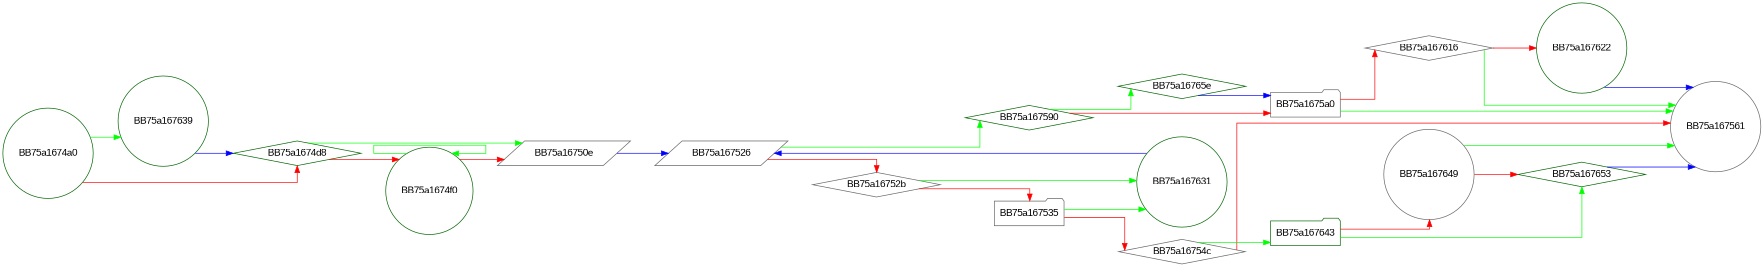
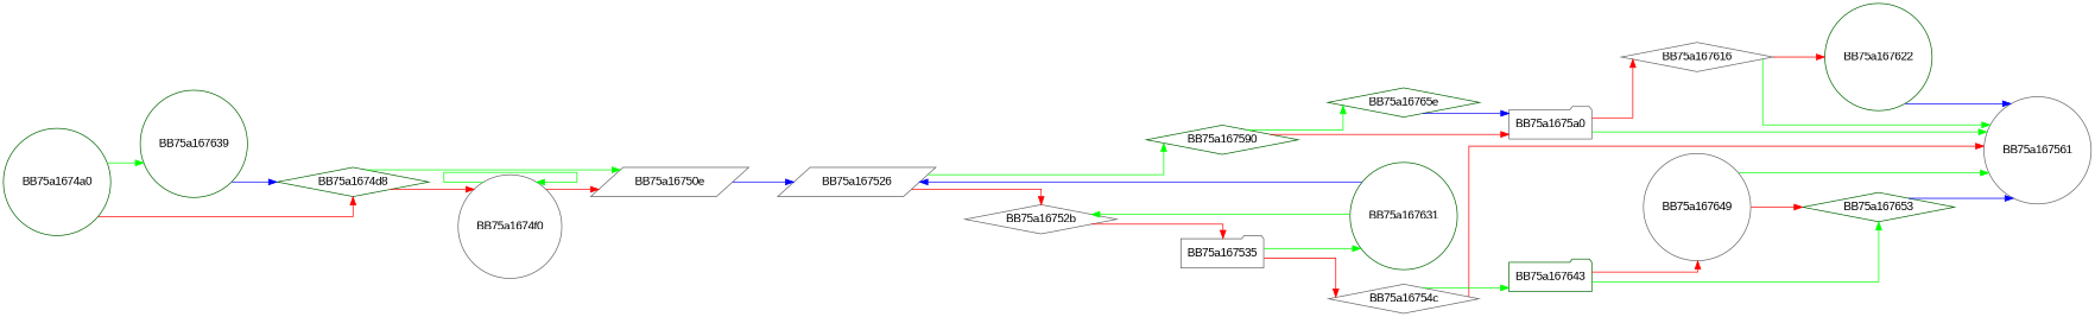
  digraph {
    fontname="Liberation Sans"
    rankdir=LR
    splines=ortho
    node [color=gray40 fontname="Liberation Sans" shape=circle]
    edge [color=green fontname="Liberation Sans"]
    BB75a1674a0 [color=darkgreen]
    BB75a167639 [color=darkgreen]
    BB75a1674d8 [color=darkgreen shape=diamond]
    BB75a16750e [shape=parallelogram]
-   BB75a1674f0 [color=darkgreen]
+   BB75a1674f0
    BB75a167526 [shape=parallelogram]
    BB75a167590 [color=darkgreen shape=diamond]
    BB75a16752b [shape=diamond]
    BB75a16765e [color=darkgreen shape=diamond]
    BB75a1675a0 [shape=folder]
    BB75a167631 [color=darkgreen]
    BB75a167535 [shape=folder]
    BB75a167561
    BB75a167616 [shape=diamond]
    BB75a16754c [shape=diamond]
    BB75a167643 [color=darkgreen shape=folder]
    BB75a167653 [color=darkgreen shape=diamond]
    BB75a167649
    BB75a167622 [color=darkgreen]
    BB75a1674a0 -> BB75a167639
    BB75a1674a0 -> BB75a1674d8 [color=red]
    BB75a167639 -> BB75a1674d8 [color=blue]
    BB75a1674d8 -> BB75a16750e
    BB75a1674d8 -> BB75a1674f0 [color=red]
    BB75a16750e -> BB75a167526 [color=blue]
    BB75a1674f0 -> BB75a16750e [color=red]
    BB75a1674f0 -> BB75a1674f0
    BB75a167526 -> BB75a167590
    BB75a167526 -> BB75a16752b [color=red]
    BB75a167590 -> BB75a16765e
    BB75a167590 -> BB75a1675a0 [color=red]
-   BB75a16752b -> BB75a167631
+   BB75a167631 -> BB75a16752b
    BB75a16752b -> BB75a167535 [color=red]
    BB75a16765e -> BB75a1675a0 [color=blue]
    BB75a1675a0 -> BB75a167561
    BB75a1675a0 -> BB75a167616 [color=red]
    BB75a167631 -> BB75a167526 [color=blue]
    BB75a167535 -> BB75a167631
    BB75a167535 -> BB75a16754c [color=red]
    BB75a167616 -> BB75a167561
    BB75a167616 -> BB75a167622 [color=red]
    BB75a16754c -> BB75a167561 [color=red]
    BB75a16754c -> BB75a167643
    BB75a167643 -> BB75a167653
    BB75a167643 -> BB75a167649 [color=red]
    BB75a167653 -> BB75a167561 [color=blue]
    BB75a167649 -> BB75a167561
    BB75a167649 -> BB75a167653 [color=red]
    BB75a167622 -> BB75a167561 [color=blue]
  }
